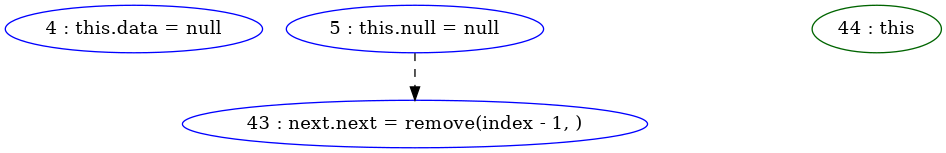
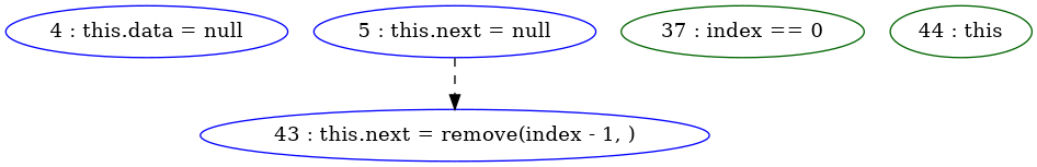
  digraph {
    node [color=blue]
    "4 : this.data = null"
-   "5 : this.next = null" [label="5 : this.null = null"]
-   "43 : this.next = remove(index - 1, )" [label="43 : next.next = remove(index - 1, )"]
+   "5 : this.next = null"
+   "43 : this.next = remove(index - 1, )"
+   "37 : index == 0" [color=darkgreen]
    "44 : this" [color=darkgreen]
    "5 : this.next = null" -> "43 : this.next = remove(index - 1, )" [style=dashed]
  }
